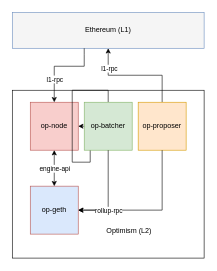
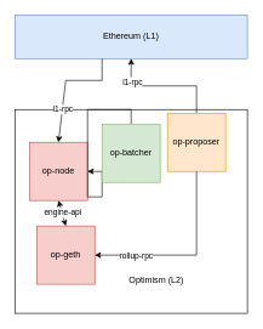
  <mxCell id="0" />
  <mxCell id="1" parent="0" />
  <mxCell id="2" value="" style="rounded=0;whiteSpace=wrap;html=1;" vertex="1" parent="1"><mxGeometry x="20" y="150" width="320" height="280" as="geometry" /></mxCell>
- <mxCell id="3" value="op-geth" style="whiteSpace=wrap;html=1;aspect=fixed;fillColor=#dae8fc;strokeColor=#b85450;" vertex="1" parent="1"><mxGeometry x="50" y="310" width="80" height="80" as="geometry" /></mxCell>
- <mxCell id="4" value="op-node" style="whiteSpace=wrap;html=1;aspect=fixed;fillColor=#f8cecc;strokeColor=#b85450;" vertex="1" parent="1"><mxGeometry x="50" y="170" width="80" height="80" as="geometry" /></mxCell>
+ <mxCell id="3" value="op-geth" style="whiteSpace=wrap;html=1;aspect=fixed;fillColor=#f8cecc;strokeColor=#b85450;" vertex="1" parent="1"><mxGeometry x="50" y="310" width="80" height="80" as="geometry" /></mxCell>
+ <mxCell id="4" value="op-node" style="whiteSpace=wrap;html=1;aspect=fixed;fillColor=#f8cecc;strokeColor=#b85450;" vertex="1" parent="1"><mxGeometry x="40" y="195" width="80" height="80" as="geometry" /></mxCell>
  <mxCell id="5" value="" style="endArrow=classic;startArrow=classic;html=1;rounded=0;entryX=0.5;entryY=1;entryDx=0;entryDy=0;exitX=0.5;exitY=0;exitDx=0;exitDy=0;" edge="1" parent="1" source="3" target="4"><mxGeometry width="50" height="50" relative="1" as="geometry"><mxPoint x="120" y="300" as="sourcePoint" /><mxPoint x="170" y="250" as="targetPoint" /></mxGeometry></mxCell>
  <mxCell id="6" value="engine-api" style="edgeLabel;html=1;align=center;verticalAlign=middle;resizable=0;points=[];" vertex="1" connectable="0" parent="5"><mxGeometry x="-0.102" y="-1" relative="1" as="geometry"><mxPoint x="-1" y="-3" as="offset" /></mxGeometry></mxCell>
  <mxCell id="7" style="edgeStyle=orthogonalEdgeStyle;rounded=0;orthogonalLoop=1;jettySize=auto;html=1;exitX=0.5;exitY=0;exitDx=0;exitDy=0;" edge="1" parent="1" source="8" target="4"><mxGeometry relative="1" as="geometry" /></mxCell>
  <mxCell id="8" value="op-batcher" style="whiteSpace=wrap;html=1;aspect=fixed;fillColor=#d5e8d4;strokeColor=#82b366;" vertex="1" parent="1"><mxGeometry x="140" y="170" width="80" height="80" as="geometry" /></mxCell>
  <mxCell id="9" style="edgeStyle=orthogonalEdgeStyle;rounded=0;orthogonalLoop=1;jettySize=auto;html=1;entryX=0.5;entryY=1;entryDx=0;entryDy=0;" edge="1" parent="1" source="11" target="12"><mxGeometry relative="1" as="geometry" /></mxCell>
  <mxCell id="10" value="l1-rpc" style="edgeLabel;html=1;align=center;verticalAlign=middle;resizable=0;points=[];" vertex="1" connectable="0" parent="9"><mxGeometry x="0.629" y="-1" relative="1" as="geometry"><mxPoint as="offset" /></mxGeometry></mxCell>
- <mxCell id="11" value="op-proposer" style="whiteSpace=wrap;html=1;aspect=fixed;fillColor=#ffe6cc;strokeColor=#d79b00;" vertex="1" parent="1"><mxGeometry x="230" y="170" width="80" height="80" as="geometry" /></mxCell>
- <mxCell id="12" value="Ethereum (L1)" style="rounded=0;whiteSpace=wrap;html=1;fillColor=#f5f5f5;strokeColor=#6c8ebf;" vertex="1" parent="1"><mxGeometry x="20" y="20" width="320" height="60" as="geometry" /></mxCell>
+ <mxCell id="11" value="op-proposer" style="whiteSpace=wrap;html=1;aspect=fixed;fillColor=#ffe6cc;strokeColor=#d79b00;" vertex="1" parent="1"><mxGeometry x="230" y="155" width="80" height="80" as="geometry" /></mxCell>
+ <mxCell id="12" value="Ethereum (L1)" style="rounded=0;whiteSpace=wrap;html=1;fillColor=#dae8fc;strokeColor=#6c8ebf;" vertex="1" parent="1"><mxGeometry x="20" y="20" width="320" height="60" as="geometry" /></mxCell>
  <mxCell id="13" value="Optimism (L2)" style="text;html=1;strokeColor=none;fillColor=none;align=center;verticalAlign=middle;whiteSpace=wrap;rounded=0;" vertex="1" parent="1"><mxGeometry x="170" y="370" width="90" height="30" as="geometry" /></mxCell>
  <mxCell id="14" value="" style="endArrow=classic;html=1;rounded=0;entryX=0.5;entryY=0;entryDx=0;entryDy=0;" edge="1" parent="1" target="4"><mxGeometry width="50" height="50" relative="1" as="geometry"><mxPoint x="140" y="80" as="sourcePoint" /><mxPoint x="170" y="250" as="targetPoint" /><Array as="points"><mxPoint x="140" y="90" /><mxPoint x="140" y="110" /><mxPoint x="90" y="110" /></Array></mxGeometry></mxCell>
  <mxCell id="15" value="l1-rpc" style="edgeLabel;html=1;align=center;verticalAlign=middle;resizable=0;points=[];" vertex="1" connectable="0" parent="14"><mxGeometry x="0.448" relative="1" as="geometry"><mxPoint as="offset" /></mxGeometry></mxCell>
- <mxCell id="16" value="" style="endArrow=classic;html=1;rounded=0;exitX=0.5;exitY=1;exitDx=0;exitDy=0;entryX=1;entryY=0.5;entryDx=0;entryDy=0;" edge="1" parent="1" source="8" target="3"><mxGeometry width="50" height="50" relative="1" as="geometry"><mxPoint x="120" y="310" as="sourcePoint" /><mxPoint x="170" y="260" as="targetPoint" /><Array as="points"><mxPoint x="180" y="350" /></Array></mxGeometry></mxCell>
  <mxCell id="17" value="" style="endArrow=classic;html=1;rounded=0;entryX=1;entryY=0.5;entryDx=0;entryDy=0;exitX=0.5;exitY=1;exitDx=0;exitDy=0;" edge="1" parent="1" source="11" target="3"><mxGeometry width="50" height="50" relative="1" as="geometry"><mxPoint x="120" y="310" as="sourcePoint" /><mxPoint x="170" y="260" as="targetPoint" /><Array as="points"><mxPoint x="270" y="350" /></Array></mxGeometry></mxCell>
  <mxCell id="18" value="rollup-rpc" style="edgeLabel;html=1;align=center;verticalAlign=middle;resizable=0;points=[];" vertex="1" connectable="0" parent="17"><mxGeometry x="0.232" y="1" relative="1" as="geometry"><mxPoint x="-42" y="-1" as="offset" /></mxGeometry></mxCell>
